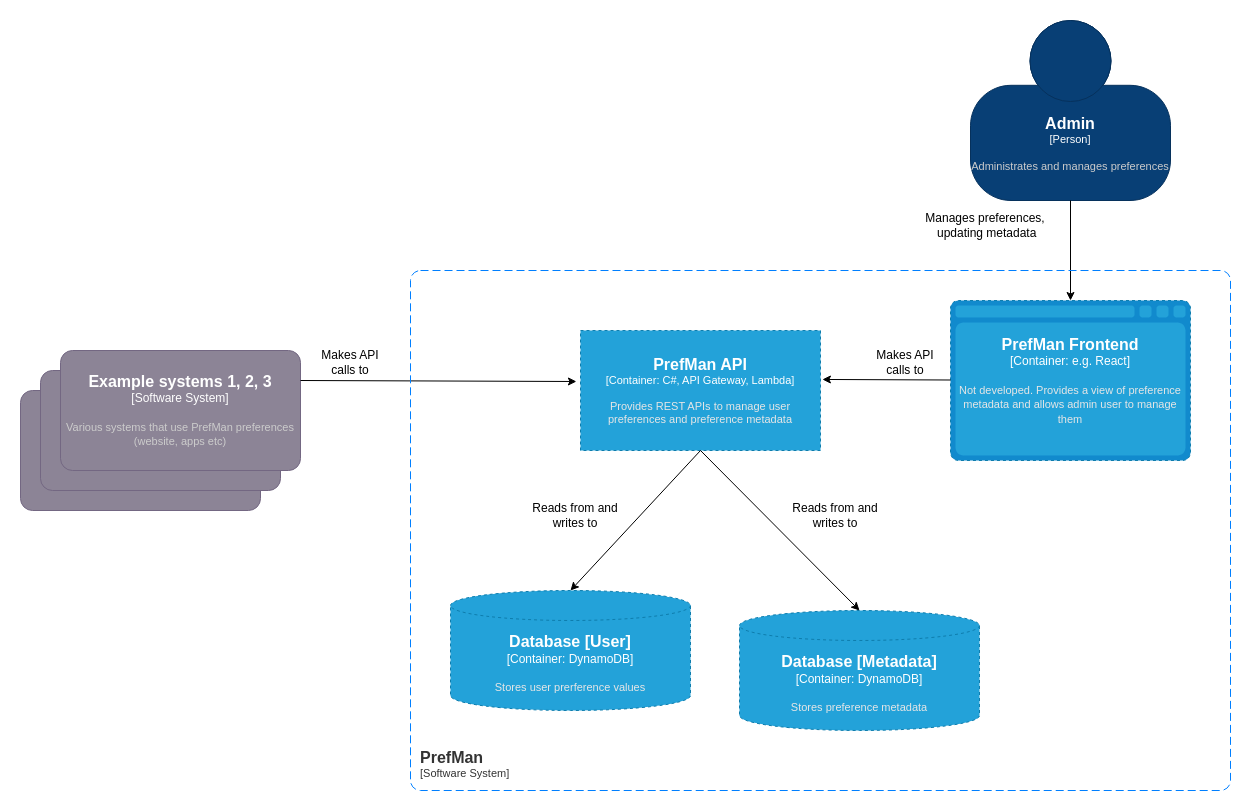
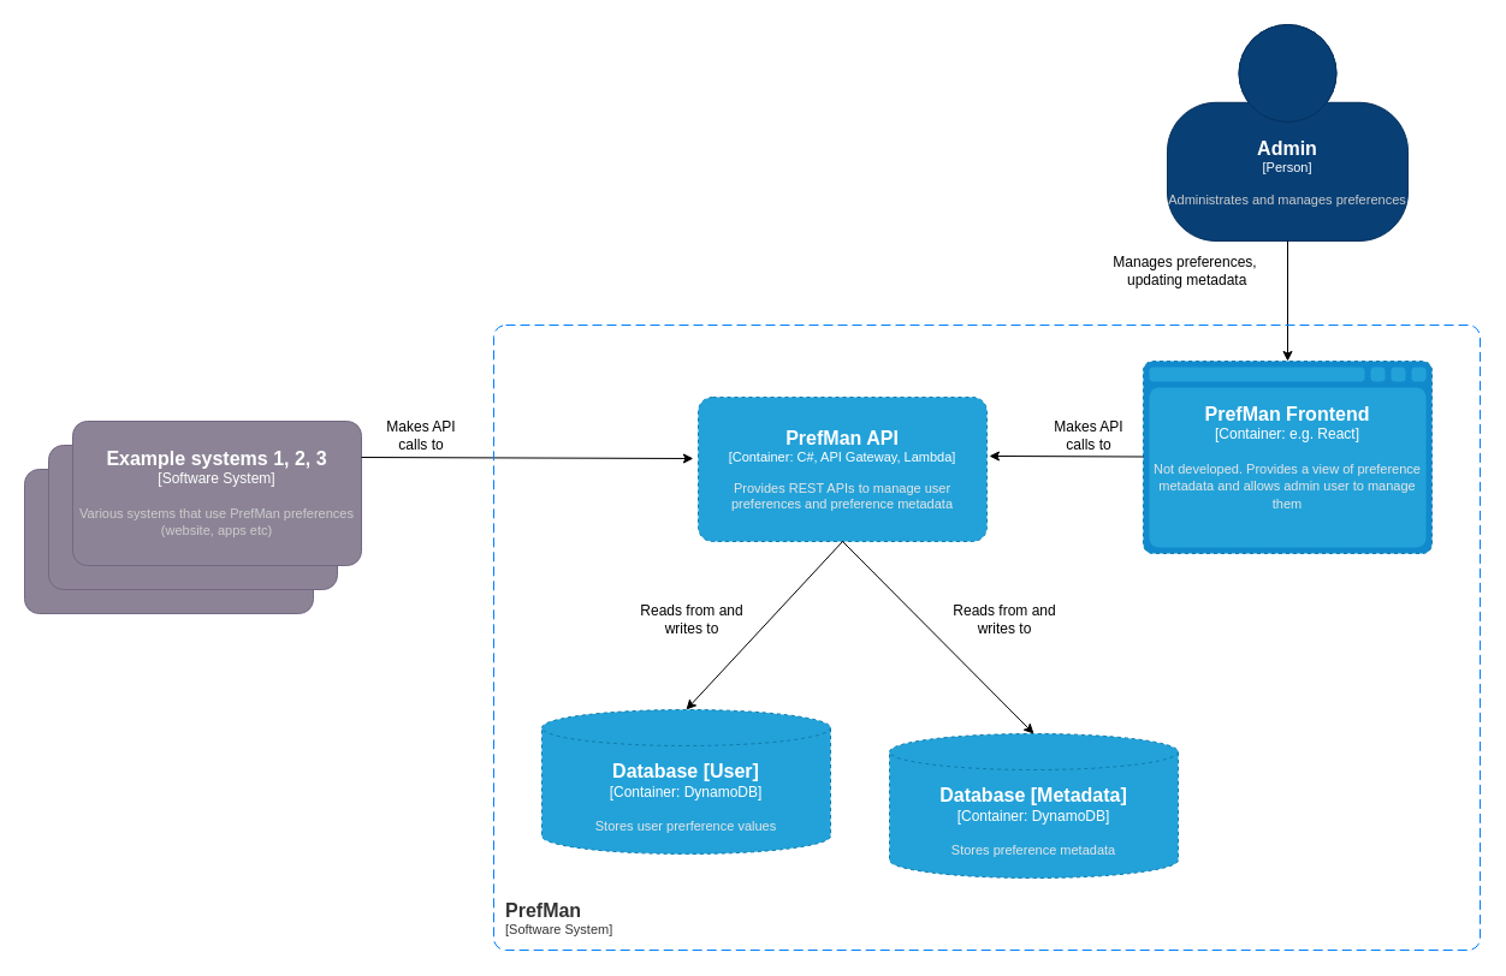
  <mxCell id="0" />
  <mxCell id="1" parent="0" />
  <mxCell id="2" value="&lt;font style=&quot;font-size: 16px&quot;&gt;&lt;b&gt;Admin&lt;/b&gt;&lt;/font&gt;&lt;div&gt;[Person]&lt;/div&gt;&lt;br&gt;&lt;div&gt;&lt;font style=&quot;font-size: 11px&quot;&gt;&lt;font color=&quot;#cccccc&quot;&gt;Administrates and manages preferences&lt;/font&gt;&lt;/div&gt;" style="html=1;fontSize=11;dashed=0;whiteSpace=wrap;fillColor=#083F75;strokeColor=#06315C;fontColor=#ffffff;shape=mxgraph.c4.person2;align=center;metaEdit=1;points=[[0.5,0,0],[1,0.5,0],[1,0.75,0],[0.75,1,0],[0.5,1,0],[0.25,1,0],[0,0.75,0],[0,0.5,0]];resizable=0;" parent="1" vertex="1"><mxGeometry x="970" y="20" width="200" height="180" as="geometry" /></mxCell>
  <mxCell id="3" value="&lt;font style=&quot;font-size: 16px&quot;&gt;&lt;b&gt;External system name&lt;/b&gt;&lt;/font&gt;&lt;div&gt;[Software System]&lt;/div&gt;&lt;br&gt;&lt;div&gt;&lt;font style=&quot;font-size: 11px&quot;&gt;&lt;font color=&quot;#cccccc&quot;&gt;Description of external software system.&lt;/font&gt;&lt;/div&gt;" style="rounded=1;whiteSpace=wrap;html=1;labelBackgroundColor=none;fillColor=#8C8496;fontColor=#ffffff;align=center;arcSize=10;strokeColor=#736782;metaEdit=1;resizable=0;points=[[0.25,0,0],[0.5,0,0],[0.75,0,0],[1,0.25,0],[1,0.5,0],[1,0.75,0],[0.75,1,0],[0.5,1,0],[0.25,1,0],[0,0.75,0],[0,0.5,0],[0,0.25,0]];" parent="1" vertex="1"><mxGeometry x="20" y="390" width="240" height="120" as="geometry" /></mxCell>
  <mxCell id="4" value="&lt;font style=&quot;font-size: 16px&quot;&gt;&lt;b&gt;External system name&lt;/b&gt;&lt;/font&gt;&lt;div&gt;[Software System]&lt;/div&gt;&lt;br&gt;&lt;div&gt;&lt;font style=&quot;font-size: 11px&quot;&gt;&lt;font color=&quot;#cccccc&quot;&gt;Description of external software system.&lt;/font&gt;&lt;/div&gt;" style="rounded=1;whiteSpace=wrap;html=1;labelBackgroundColor=none;fillColor=#8C8496;fontColor=#ffffff;align=center;arcSize=10;strokeColor=#736782;metaEdit=1;resizable=0;points=[[0.25,0,0],[0.5,0,0],[0.75,0,0],[1,0.25,0],[1,0.5,0],[1,0.75,0],[0.75,1,0],[0.5,1,0],[0.25,1,0],[0,0.75,0],[0,0.5,0],[0,0.25,0]];" parent="1" vertex="1"><mxGeometry x="40" y="370" width="240" height="120" as="geometry" /></mxCell>
  <mxCell id="5" value="&lt;font style=&quot;font-size: 16px&quot;&gt;&lt;b&gt;Example systems 1, 2, 3&lt;/b&gt;&lt;/font&gt;&lt;div&gt;[Software System]&lt;/div&gt;&lt;br&gt;&lt;div&gt;&lt;font style=&quot;font-size: 11px&quot;&gt;&lt;font color=&quot;#cccccc&quot;&gt;Various systems that use PrefMan preferences (website, apps etc)&lt;/font&gt;&lt;/div&gt;" style="rounded=1;whiteSpace=wrap;html=1;labelBackgroundColor=none;fillColor=#8C8496;fontColor=#ffffff;align=center;arcSize=10;strokeColor=#736782;metaEdit=1;resizable=0;points=[[0.25,0,0],[0.5,0,0],[0.75,0,0],[1,0.25,0],[1,0.5,0],[1,0.75,0],[0.75,1,0],[0.5,1,0],[0.25,1,0],[0,0.75,0],[0,0.5,0],[0,0.25,0]];" parent="1" vertex="1"><mxGeometry x="60" y="350" width="240" height="120" as="geometry" /></mxCell>
  <mxCell id="6" value="" style="endArrow=classic;html=1;rounded=0;exitX=0.5;exitY=1;exitDx=0;exitDy=0;exitPerimeter=0;entryX=0.5;entryY=0;entryDx=0;entryDy=0;entryPerimeter=0;" parent="1" source="2" target="10" edge="1"><mxGeometry width="50" height="50" relative="1" as="geometry"><mxPoint x="210" y="270" as="sourcePoint" /><mxPoint x="760" y="280" as="targetPoint" /></mxGeometry></mxCell>
  <mxCell id="7" value="" style="endArrow=classic;html=1;rounded=0;exitX=1;exitY=0.25;exitDx=0;exitDy=0;exitPerimeter=0;entryX=-0.017;entryY=0.425;entryDx=0;entryDy=0;entryPerimeter=0;" parent="1" source="5" target="11" edge="1"><mxGeometry width="50" height="50" relative="1" as="geometry"><mxPoint x="410" y="320" as="sourcePoint" /><mxPoint x="540" y="380" as="targetPoint" /></mxGeometry></mxCell>
  <mxCell id="8" value="&lt;font style=&quot;font-size: 16px&quot;&gt;&lt;b&gt;Database [Metadata]&lt;/b&gt;&lt;/font&gt;&lt;div&gt;[Container:&amp;nbsp;DynamoDB]&lt;/div&gt;&lt;br&gt;&lt;div&gt;&lt;font style=&quot;font-size: 11px&quot;&gt;&lt;font color=&quot;#E6E6E6&quot;&gt;Stores preference metadata&lt;/font&gt;&lt;/div&gt;" style="shape=cylinder3;size=15;whiteSpace=wrap;html=1;boundedLbl=1;rounded=0;labelBackgroundColor=none;fillColor=#23A2D9;fontSize=12;fontColor=#ffffff;align=center;strokeColor=#0E7DAD;metaEdit=1;points=[[0.5,0,0],[1,0.25,0],[1,0.5,0],[1,0.75,0],[0.5,1,0],[0,0.75,0],[0,0.5,0],[0,0.25,0]];resizable=0;dashed=1;" parent="1" vertex="1"><mxGeometry x="739" y="610" width="240" height="120" as="geometry" /></mxCell>
  <mxCell id="9" value="&lt;font style=&quot;font-size: 16px&quot;&gt;&lt;b&gt;Database [User]&lt;/b&gt;&lt;/font&gt;&lt;div&gt;[Container:&amp;nbsp;DynamoDB]&lt;/div&gt;&lt;br&gt;&lt;div&gt;&lt;font style=&quot;font-size: 11px&quot;&gt;&lt;font color=&quot;#E6E6E6&quot;&gt;Stores user prerference values&lt;/font&gt;&lt;/div&gt;" style="shape=cylinder3;size=15;whiteSpace=wrap;html=1;boundedLbl=1;rounded=0;labelBackgroundColor=none;fillColor=#23A2D9;fontSize=12;fontColor=#ffffff;align=center;strokeColor=#0E7DAD;metaEdit=1;points=[[0.5,0,0],[1,0.25,0],[1,0.5,0],[1,0.75,0],[0.5,1,0],[0,0.75,0],[0,0.5,0],[0,0.25,0]];resizable=0;dashed=1;" parent="1" vertex="1"><mxGeometry x="450" y="590" width="240" height="120" as="geometry" /></mxCell>
  <mxCell id="10" value="&lt;font style=&quot;font-size: 16px&quot;&gt;&lt;b&gt;PrefMan Frontend&lt;/b&gt;&lt;/font&gt;&lt;div&gt;[Container:&amp;nbsp;e.g. React]&lt;/div&gt;&lt;br&gt;&lt;div&gt;&lt;font style=&quot;font-size: 11px&quot;&gt;&lt;font color=&quot;#E6E6E6&quot;&gt;Not developed. Provides a view of preference metadata and allows admin user to manage them&lt;/font&gt;&lt;/div&gt;" style="shape=mxgraph.c4.webBrowserContainer2;whiteSpace=wrap;html=1;boundedLbl=1;rounded=0;labelBackgroundColor=none;strokeColor=#118ACD;fillColor=#23A2D9;strokeColor=#118ACD;strokeColor2=#0E7DAD;fontSize=12;fontColor=#ffffff;align=center;metaEdit=1;points=[[0.5,0,0],[1,0.25,0],[1,0.5,0],[1,0.75,0],[0.5,1,0],[0,0.75,0],[0,0.5,0],[0,0.25,0]];resizable=0;dashed=1;" parent="1" vertex="1"><mxGeometry x="950" y="300" width="240" height="160" as="geometry" /></mxCell>
- <mxCell id="11" value="&lt;font style=&quot;font-size: 16px&quot;&gt;&lt;b&gt;PrefMan API&lt;/b&gt;&lt;/font&gt;&lt;div&gt;[Container: C#, API Gateway, Lambda]&lt;/div&gt;&lt;br&gt;&lt;div&gt;&lt;font style=&quot;font-size: 11px&quot;&gt;&lt;font color=&quot;#E6E6E6&quot;&gt;Provides REST APIs to manage user preferences and preference metadata&lt;/font&gt;&lt;/div&gt;" style="whiteSpace=wrap;html=1;fontSize=11;labelBackgroundColor=none;fillColor=#23A2D9;fontColor=#ffffff;align=center;arcSize=10;strokeColor=#0E7DAD;metaEdit=1;resizable=0;points=[[0.25,0,0],[0.5,0,0],[0.75,0,0],[1,0.25,0],[1,0.5,0],[1,0.75,0],[0.75,1,0],[0.5,1,0],[0.25,1,0],[0,0.75,0],[0,0.5,0],[0,0.25,0]];dashed=1;rounded=0;" parent="1" vertex="1"><mxGeometry x="580" y="330" width="240" height="120" as="geometry" /></mxCell>
+ <mxCell id="11" value="&lt;font style=&quot;font-size: 16px&quot;&gt;&lt;b&gt;PrefMan API&lt;/b&gt;&lt;/font&gt;&lt;div&gt;[Container: C#, API Gateway, Lambda]&lt;/div&gt;&lt;br&gt;&lt;div&gt;&lt;font style=&quot;font-size: 11px&quot;&gt;&lt;font color=&quot;#E6E6E6&quot;&gt;Provides REST APIs to manage user preferences and preference metadata&lt;/font&gt;&lt;/div&gt;" style="rounded=1;whiteSpace=wrap;html=1;fontSize=11;labelBackgroundColor=none;fillColor=#23A2D9;fontColor=#ffffff;align=center;arcSize=10;strokeColor=#0E7DAD;metaEdit=1;resizable=0;points=[[0.25,0,0],[0.5,0,0],[0.75,0,0],[1,0.25,0],[1,0.5,0],[1,0.75,0],[0.75,1,0],[0.5,1,0],[0.25,1,0],[0,0.75,0],[0,0.5,0],[0,0.25,0]];dashed=1;" parent="1" vertex="1"><mxGeometry x="580" y="330" width="240" height="120" as="geometry" /></mxCell>
  <mxCell id="12" value="" style="endArrow=classic;html=1;rounded=0;entryX=1.008;entryY=0.408;entryDx=0;entryDy=0;entryPerimeter=0;" parent="1" target="11" edge="1"><mxGeometry width="50" height="50" relative="1" as="geometry"><mxPoint x="950" y="379.5" as="sourcePoint" /><mxPoint x="850" y="379.5" as="targetPoint" /></mxGeometry></mxCell>
  <mxCell id="13" value="&lt;br&gt;Makes API &lt;br&gt;calls to" style="text;html=1;strokeColor=none;fillColor=none;align=center;verticalAlign=middle;whiteSpace=wrap;rounded=0;" parent="1" vertex="1"><mxGeometry x="860" y="340" width="90" height="30" as="geometry" /></mxCell>
  <mxCell id="14" value="&lt;br&gt;Makes API &lt;br&gt;calls to" style="text;html=1;strokeColor=none;fillColor=none;align=center;verticalAlign=middle;whiteSpace=wrap;rounded=0;" parent="1" vertex="1"><mxGeometry x="305" y="340" width="90" height="30" as="geometry" /></mxCell>
  <mxCell id="15" value="" style="endArrow=classic;html=1;rounded=0;exitX=0.5;exitY=1;exitDx=0;exitDy=0;exitPerimeter=0;entryX=0.5;entryY=0;entryDx=0;entryDy=0;entryPerimeter=0;" parent="1" source="11" target="9" edge="1"><mxGeometry width="50" height="50" relative="1" as="geometry"><mxPoint x="670" y="560" as="sourcePoint" /><mxPoint x="720" y="510" as="targetPoint" /></mxGeometry></mxCell>
  <mxCell id="16" value="" style="endArrow=classic;html=1;rounded=0;entryX=0.5;entryY=0;entryDx=0;entryDy=0;entryPerimeter=0;exitX=0.5;exitY=1;exitDx=0;exitDy=0;exitPerimeter=0;" parent="1" source="11" target="8" edge="1"><mxGeometry width="50" height="50" relative="1" as="geometry"><mxPoint x="700" y="460" as="sourcePoint" /><mxPoint x="720" y="510" as="targetPoint" /></mxGeometry></mxCell>
  <mxCell id="17" value="Reads from and writes to" style="text;html=1;strokeColor=none;fillColor=none;align=center;verticalAlign=middle;whiteSpace=wrap;rounded=0;" parent="1" vertex="1"><mxGeometry x="530" y="500" width="90" height="30" as="geometry" /></mxCell>
  <mxCell id="18" value="Reads from and writes to" style="text;html=1;strokeColor=none;fillColor=none;align=center;verticalAlign=middle;whiteSpace=wrap;rounded=0;" parent="1" vertex="1"><mxGeometry x="790" y="500" width="90" height="30" as="geometry" /></mxCell>
  <mxCell id="19" value="&lt;font style=&quot;font-size: 16px&quot;&gt;&lt;b&gt;&lt;div style=&quot;text-align: left&quot;&gt;PrefMan&lt;/div&gt;&lt;/b&gt;&lt;/font&gt;&lt;div style=&quot;text-align: left&quot;&gt;[Software System]&lt;/div&gt;" style="rounded=1;fontSize=11;whiteSpace=wrap;html=1;dashed=1;arcSize=20;fillColor=none;strokeColor=#007FFF;fontColor=#333333;labelBackgroundColor=none;align=left;verticalAlign=bottom;labelBorderColor=none;spacingTop=0;spacing=10;dashPattern=8 4;metaEdit=1;rotatable=0;perimeter=rectanglePerimeter;noLabel=0;labelPadding=0;allowArrows=0;connectable=0;expand=0;recursiveResize=0;editable=1;pointerEvents=0;absoluteArcSize=1;points=[[0.25,0,0],[0.5,0,0],[0.75,0,0],[1,0.25,0],[1,0.5,0],[1,0.75,0],[0.75,1,0],[0.5,1,0],[0.25,1,0],[0,0.75,0],[0,0.5,0],[0,0.25,0]];" parent="1" vertex="1"><mxGeometry x="410" y="270" width="820" height="520" as="geometry" /></mxCell>
  <mxCell id="20" value="Manages preferences,&lt;br&gt;&amp;nbsp;updating metadata" style="text;html=1;strokeColor=none;fillColor=none;align=center;verticalAlign=middle;whiteSpace=wrap;rounded=0;" vertex="1" parent="1"><mxGeometry x="890" y="210" width="190" height="30" as="geometry" /></mxCell>
